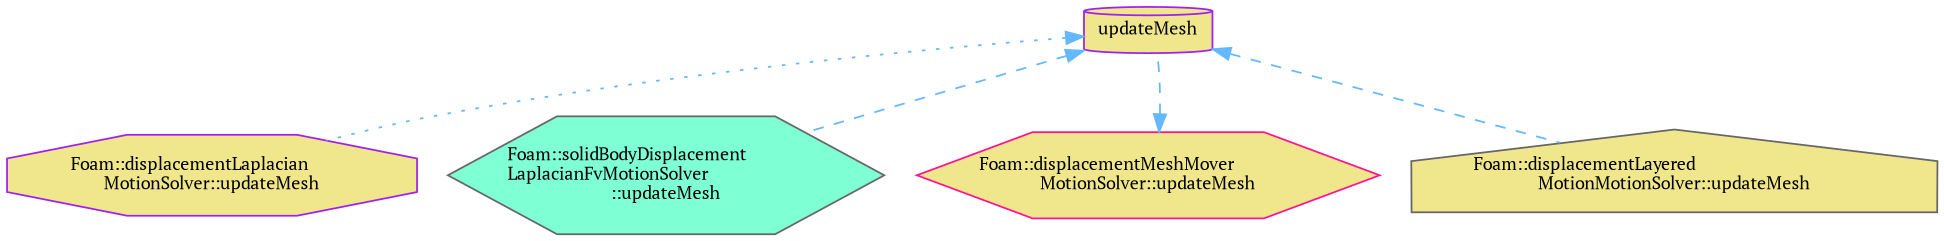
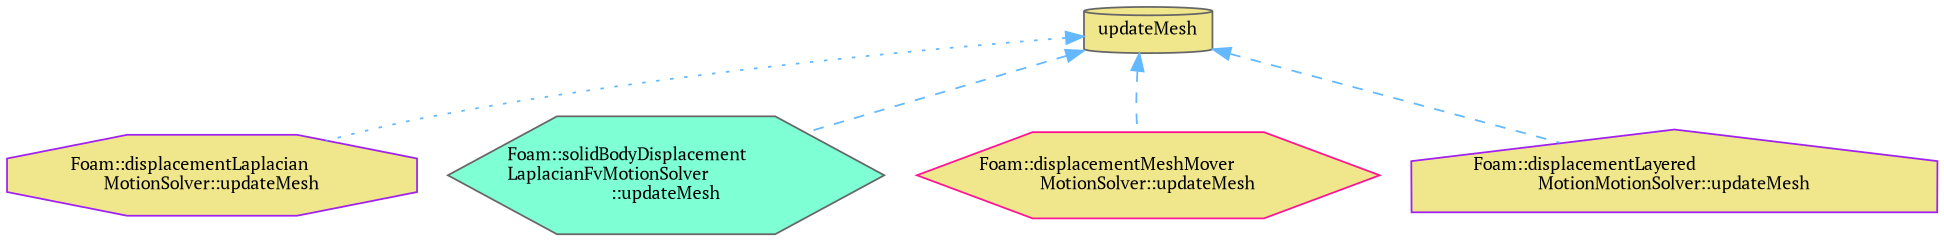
  digraph {
    fontname="PT Serif"
    rankdir=TB
    node [color=gray40 fillcolor=khaki fontname="PT Serif" fontsize=10 shape=hexagon style=filled]
    edge [color=steelblue1 dir=back fontname="PT Serif" fontsize=10 labelfontname=Helvetica labelfontsize=10 style=dashed]
-   n1 [color=purple fontcolor=black height=0.2 label=updateMesh shape=cylinder width=0.4]
+   n1 [fontcolor=black height=0.2 label=updateMesh shape=cylinder width=0.4]
    n2 [color=purple height=0.2 label="Foam::displacementLaplacian\lMotionSolver::updateMesh" shape=octagon width=0.4]
    n3 [fillcolor=aquamarine height=0.2 label="Foam::solidBodyDisplacement\lLaplacianFvMotionSolver\l::updateMesh" width=0.4]
    n4 [color=deeppink height=0.2 label="Foam::displacementMeshMover\lMotionSolver::updateMesh" width=0.4]
-   n5 [height=0.2 label="Foam::displacementLayered\lMotionMotionSolver::updateMesh" shape=house width=0.4]
+   n5 [color=purple height=0.2 label="Foam::displacementLayered\lMotionMotionSolver::updateMesh" shape=house width=0.4]
    n1 -> n2 [style=dotted]
    n1 -> n3
-   n4 -> n1
+   n1 -> n4
    n1 -> n5
  }
